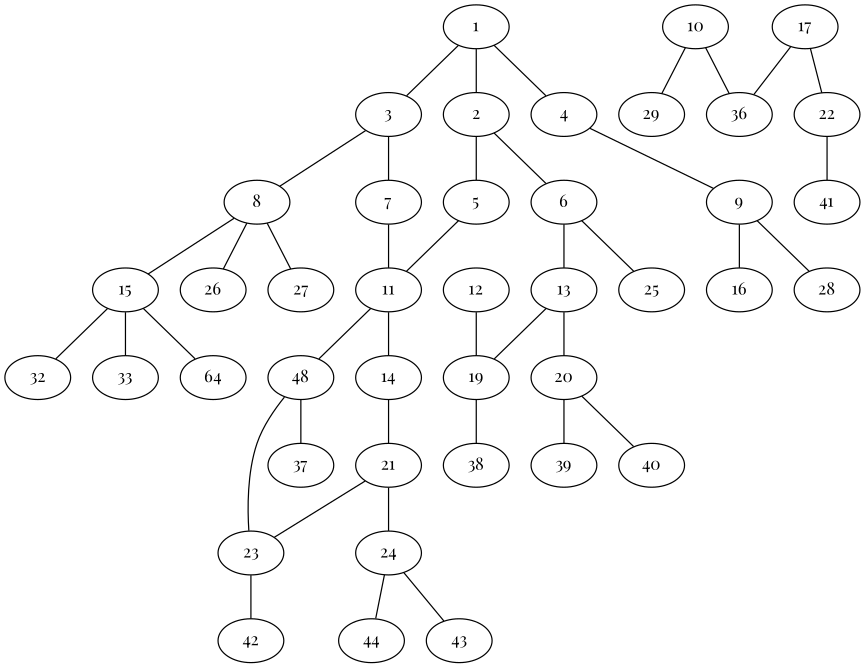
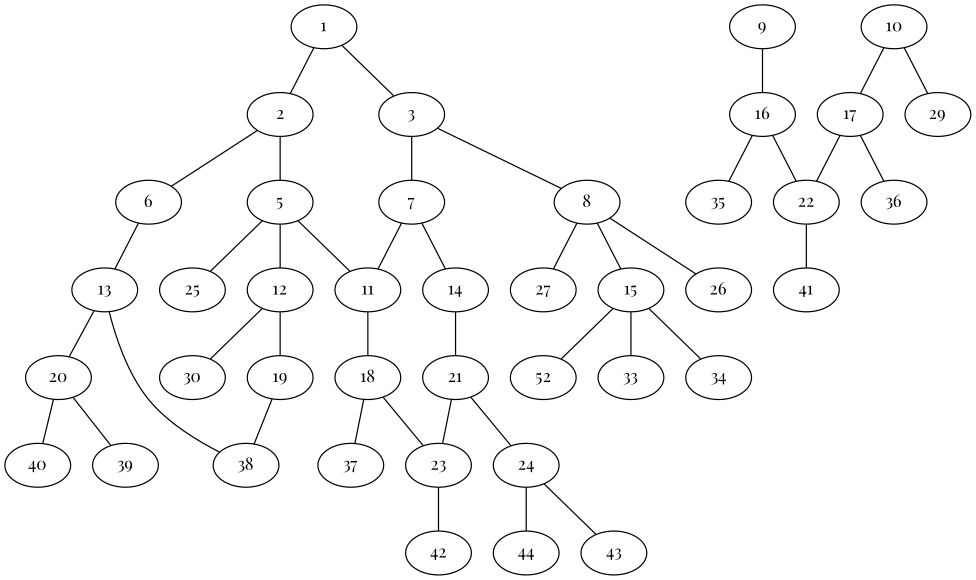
  graph {
    fontname="Playfair Display"
    node [chem=C fontname="Playfair Display"]
    edge [fontname="Playfair Display" valence=1]
    1
    2
    3 [chem=N]
-   4
    5
    6
    7
    8
    9
    11
    12
    13
    25 [chem=H]
    14
    15
    26 [chem=H]
    27 [chem=H]
    16
-   28 [chem=H]
    10
    17
    29 [chem=H]
-   18 [label=48]
+   18
    19
+   30 [chem=H]
    20 [chem=N]
    21
-   32 [chem=H]
+   32 [chem=H label=52]
    33 [chem=H]
-   34 [chem=H label=64]
+   34 [chem=H]
    22
+   35 [chem=H]
    36 [chem=H]
    23
    37 [chem=H]
    38 [chem=H]
    39 [chem=H]
    40 [chem=H]
    24 [chem=N]
    41 [chem=H]
    42 [chem=H]
    43 [chem=H]
    44 [chem=H]
    1 -- 2
    1 -- 3 [valence=2]
-   1 -- 4
    2 -- 5 [valence=2]
    2 -- 6
    3 -- 7
    3 -- 8
-   4 -- 9
    5 -- 11
+   5 -- 12
    6 -- 13 [valence=2]
-   6 -- 25
+   5 -- 25
    7 -- 11 [valence=2]
-   11 -- 14
+   7 -- 14
    8 -- 15
    8 -- 26
    8 -- 27
    9 -- 16 [valence=2]
-   9 -- 28
    11 -- 18
    12 -- 19 [valence=2]
-   13 -- 19
+   12 -- 30
+   13 -- 38
    13 -- 20
    14 -- 21 [valence=2]
    15 -- 32
    15 -- 33
    15 -- 34
-   10 -- 36
+   16 -- 22
+   16 -- 35
+   10 -- 17
    10 -- 29
    17 -- 22 [valence=2]
    17 -- 36
    18 -- 23 [valence=2]
    18 -- 37
    19 -- 38
    20 -- 39
    20 -- 40
    21 -- 23
    21 -- 24
    22 -- 41
    23 -- 42
    24 -- 43
    24 -- 44
  }
